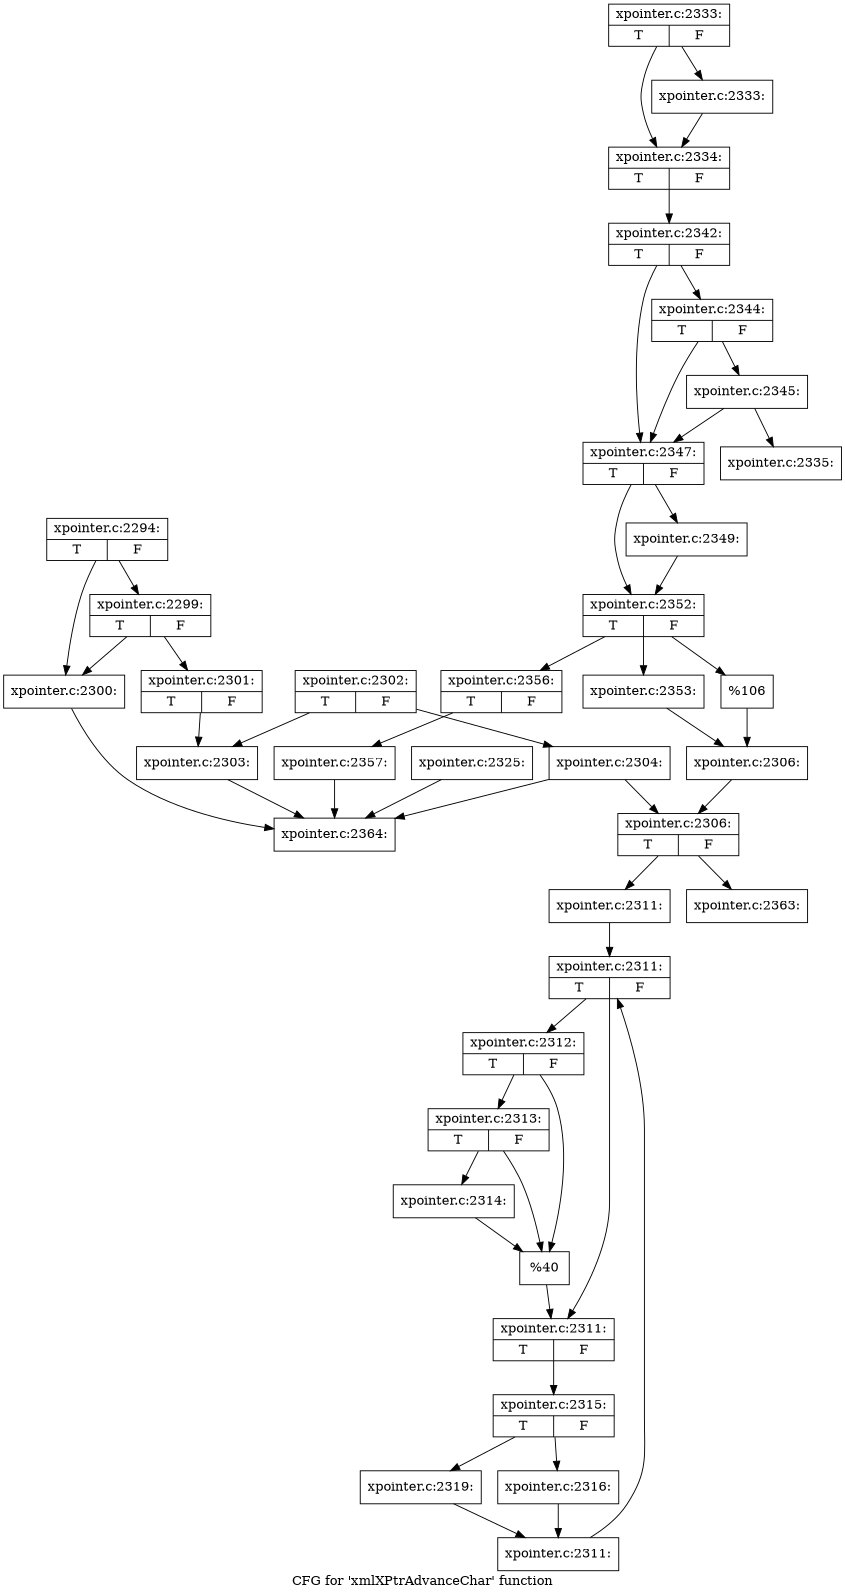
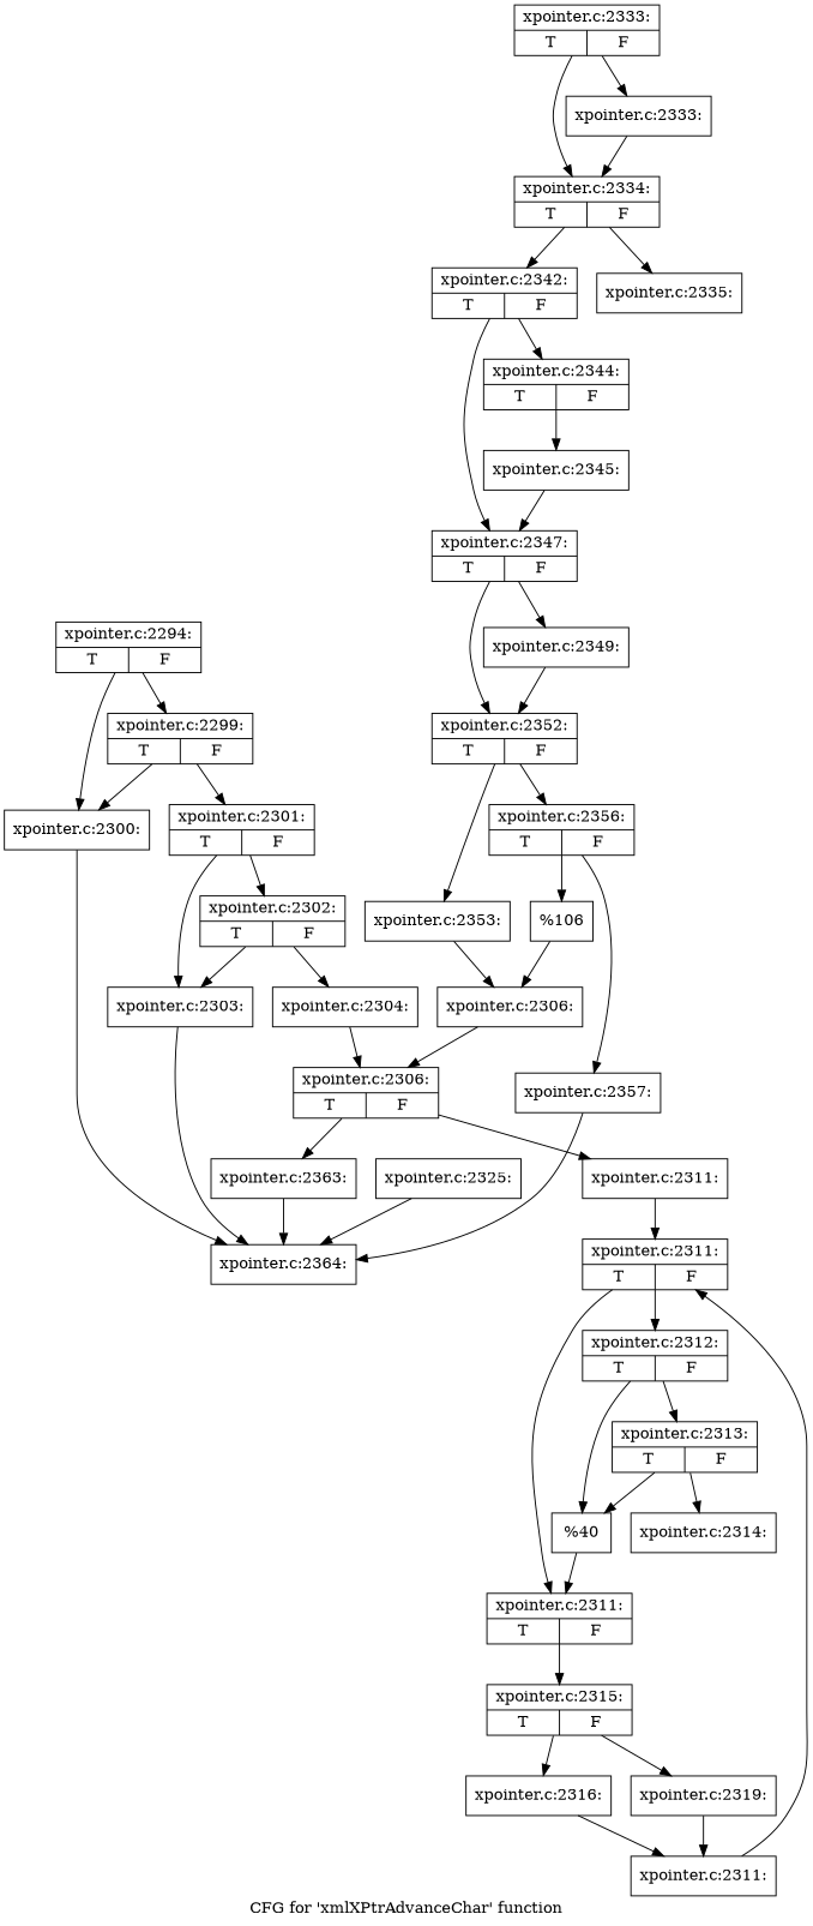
  digraph {
    label="CFG for 'xmlXPtrAdvanceChar' function"
    node [shape=record]
    n1 [label="{xpointer.c:2294:|{<s0>T|<s1>F}}"]
    n2 [label="{xpointer.c:2300:}"]
    n3 [label="{xpointer.c:2299:|{<s0>T|<s1>F}}"]
    n4 [label="{xpointer.c:2364:}"]
    n5 [label="{xpointer.c:2301:|{<s0>T|<s1>F}}"]
    n6 [label="{xpointer.c:2303:}"]
    n7 [label="{xpointer.c:2302:|{<s0>T|<s1>F}}"]
    n8 [label="{xpointer.c:2304:}"]
    n9 [label="{xpointer.c:2306:|{<s0>T|<s1>F}}"]
    n10 [label="{xpointer.c:2311:}"]
    n11 [label="{xpointer.c:2363:}"]
    n12 [label="{xpointer.c:2311:|{<s0>T|<s1>F}}"]
    n13 [label="{xpointer.c:2312:|{<s0>T|<s1>F}}"]
    n14 [label="{xpointer.c:2311:|{<s0>T|<s1>F}}"]
    n15 [label="{%40}"]
    n16 [label="{xpointer.c:2313:|{<s0>T|<s1>F}}"]
    n17 [label="{xpointer.c:2315:|{<s0>T|<s1>F}}"]
    n18 [label="{xpointer.c:2314:}"]
    n19 [label="{xpointer.c:2316:}"]
    n20 [label="{xpointer.c:2319:}"]
    n21 [label="{xpointer.c:2311:}"]
    n22 [label="{xpointer.c:2325:}"]
    n23 [label="{xpointer.c:2333:|{<s0>T|<s1>F}}"]
    n24 [label="{xpointer.c:2333:}"]
    n25 [label="{xpointer.c:2334:|{<s0>T|<s1>F}}"]
    n26 [label="{xpointer.c:2335:}"]
    n27 [label="{xpointer.c:2342:|{<s0>T|<s1>F}}"]
    n28 [label="{xpointer.c:2344:|{<s0>T|<s1>F}}"]
    n29 [label="{xpointer.c:2347:|{<s0>T|<s1>F}}"]
    n30 [label="{xpointer.c:2345:}"]
    n31 [label="{xpointer.c:2349:}"]
    n32 [label="{xpointer.c:2352:|{<s0>T|<s1>F}}"]
    n33 [label="{xpointer.c:2353:}"]
    n34 [label="{xpointer.c:2356:|{<s0>T|<s1>F}}"]
    n35 [label="{xpointer.c:2306:}"]
    n36 [label="{xpointer.c:2357:}"]
    n37 [label="{%106}"]
    n1 -> n2
    n1 -> n3
    n2 -> n4
    n3 -> n2
    n3 -> n5
    n5 -> n6
+   n5 -> n7
    n6 -> n4
    n7 -> n6
    n7 -> n8
    n8 -> n9
    n9 -> n10
    n9 -> n11
    n10 -> n12
-   n8 -> n4
+   n11 -> n4
    n12 -> n13
    n12 -> n14
    n13 -> n15
    n13 -> n16
    n14 -> n17
    n15 -> n14
    n16 -> n15
    n16 -> n18
    n17 -> n19
    n17 -> n20
-   n18 -> n15
    n19 -> n21
    n20 -> n21
    n21 -> n12
    n22 -> n4
    n23 -> n24
    n23 -> n25
    n24 -> n25
-   n30 -> n26
+   n25 -> n26
    n25 -> n27
    n27 -> n28
    n27 -> n29
-   n28 -> n29
    n28 -> n30
    n29 -> n31
    n29 -> n32
    n30 -> n29
    n31 -> n32
    n32 -> n33
    n32 -> n34
    n33 -> n35
    n34 -> n36
-   n32 -> n37
+   n34 -> n37
    n35 -> n9
    n36 -> n4
    n37 -> n35
  }
